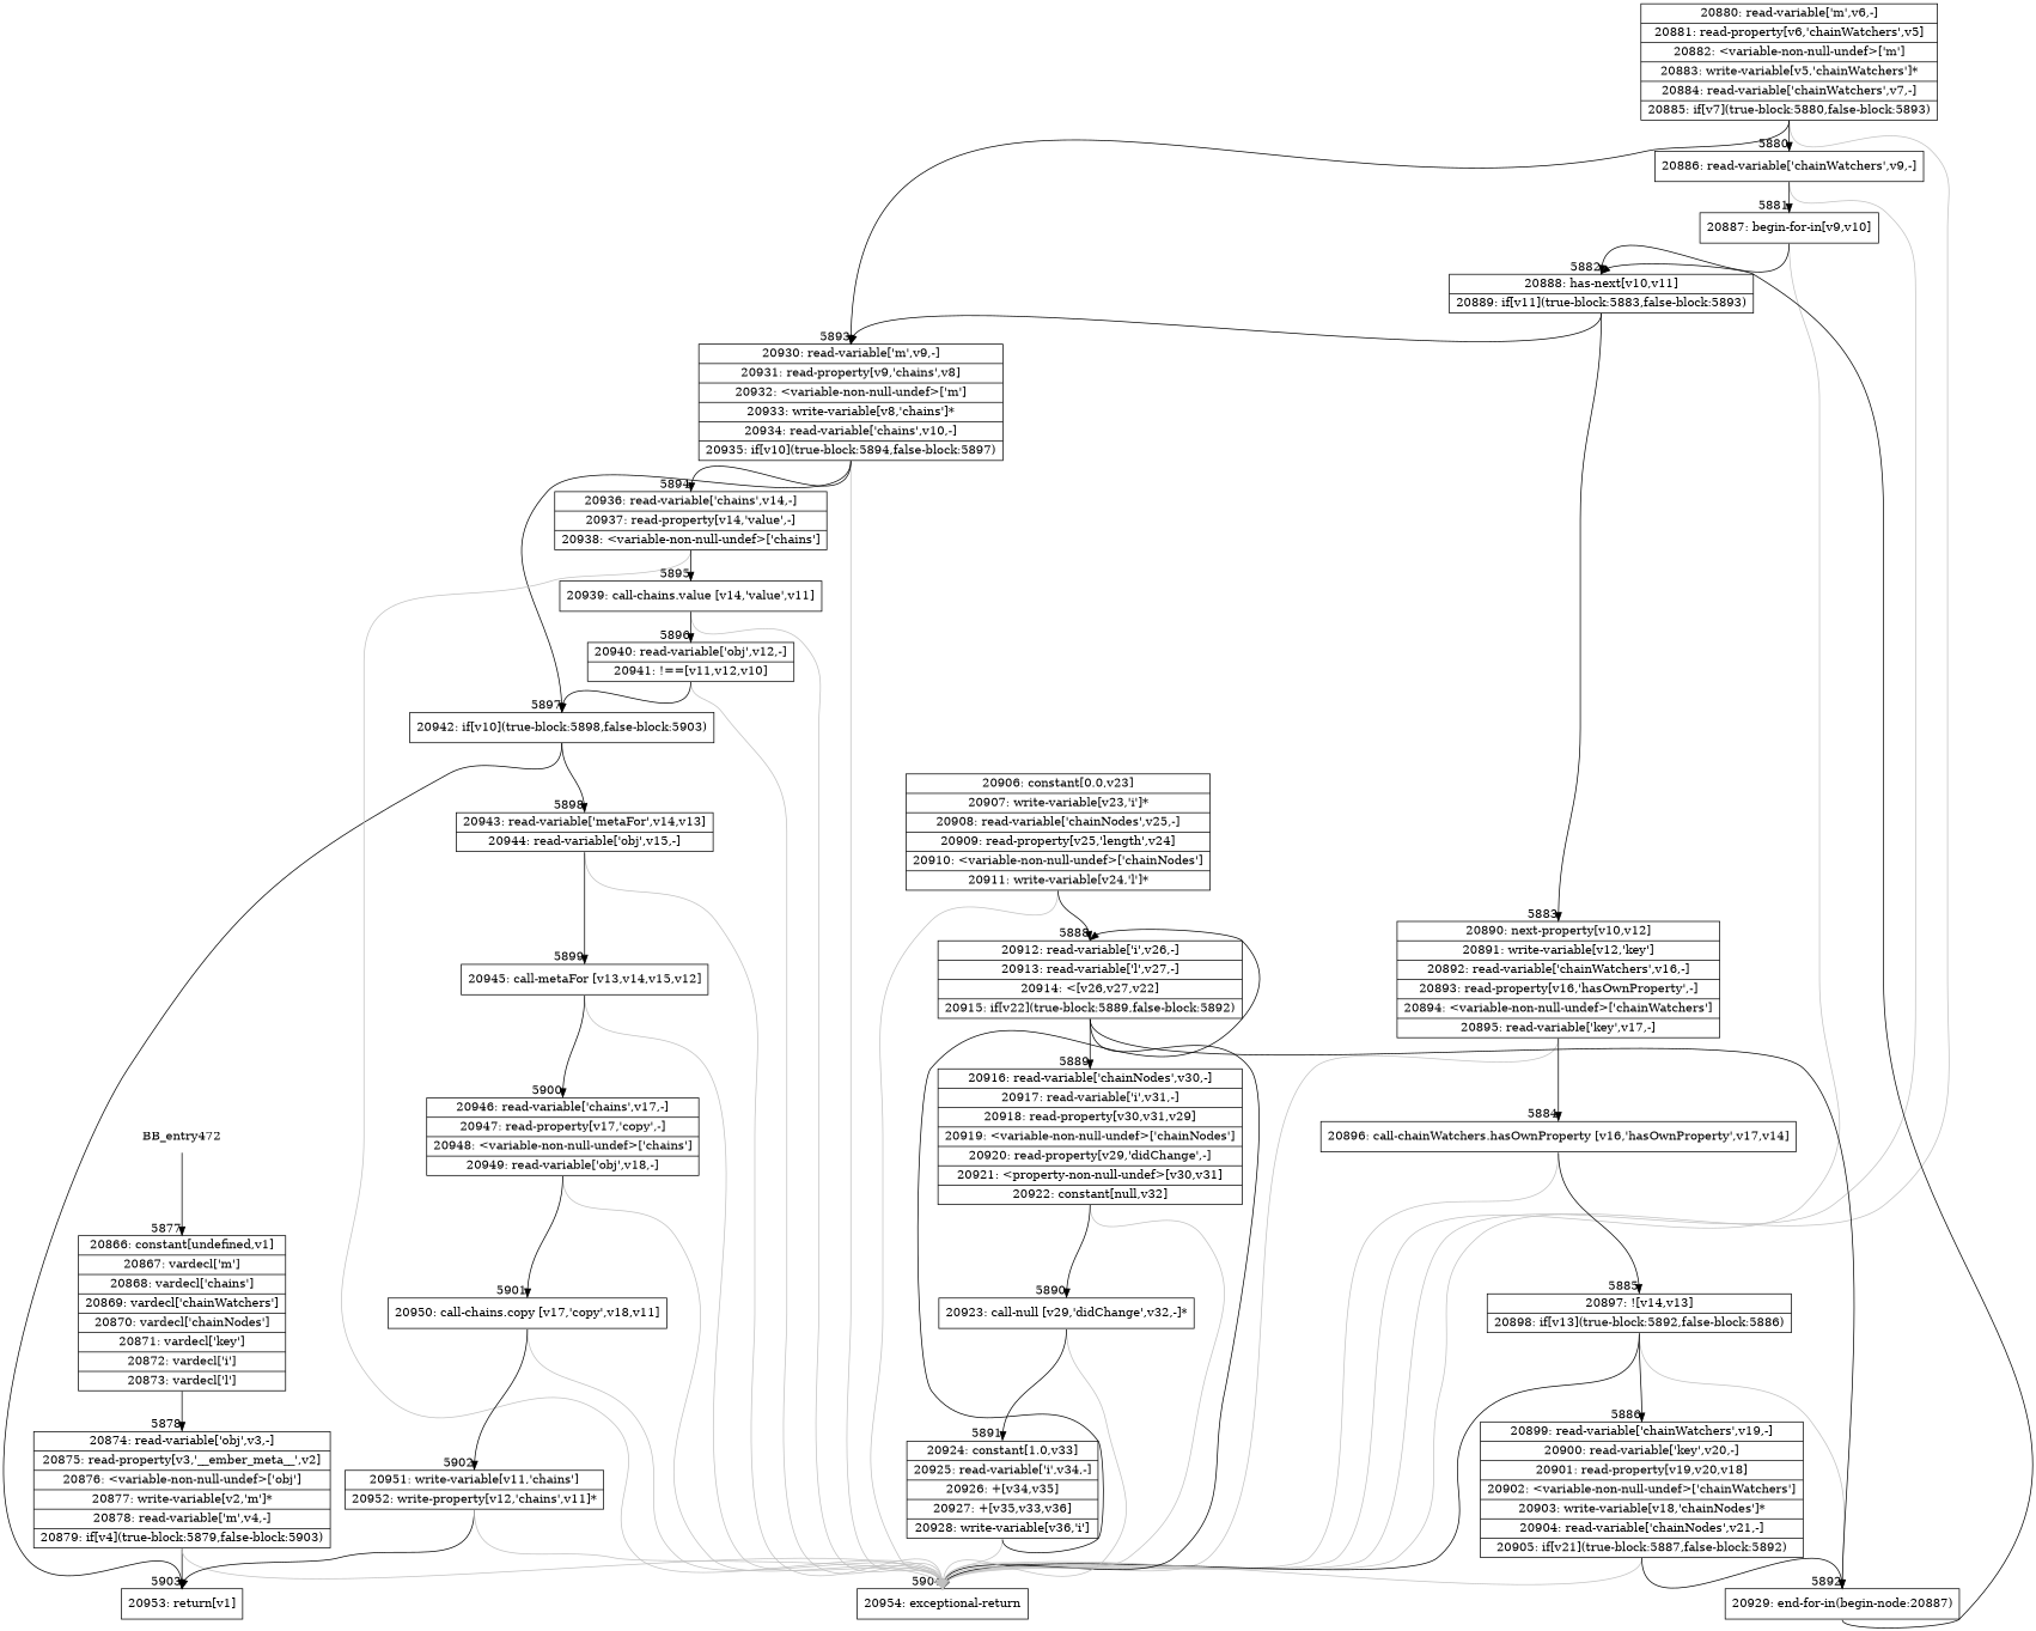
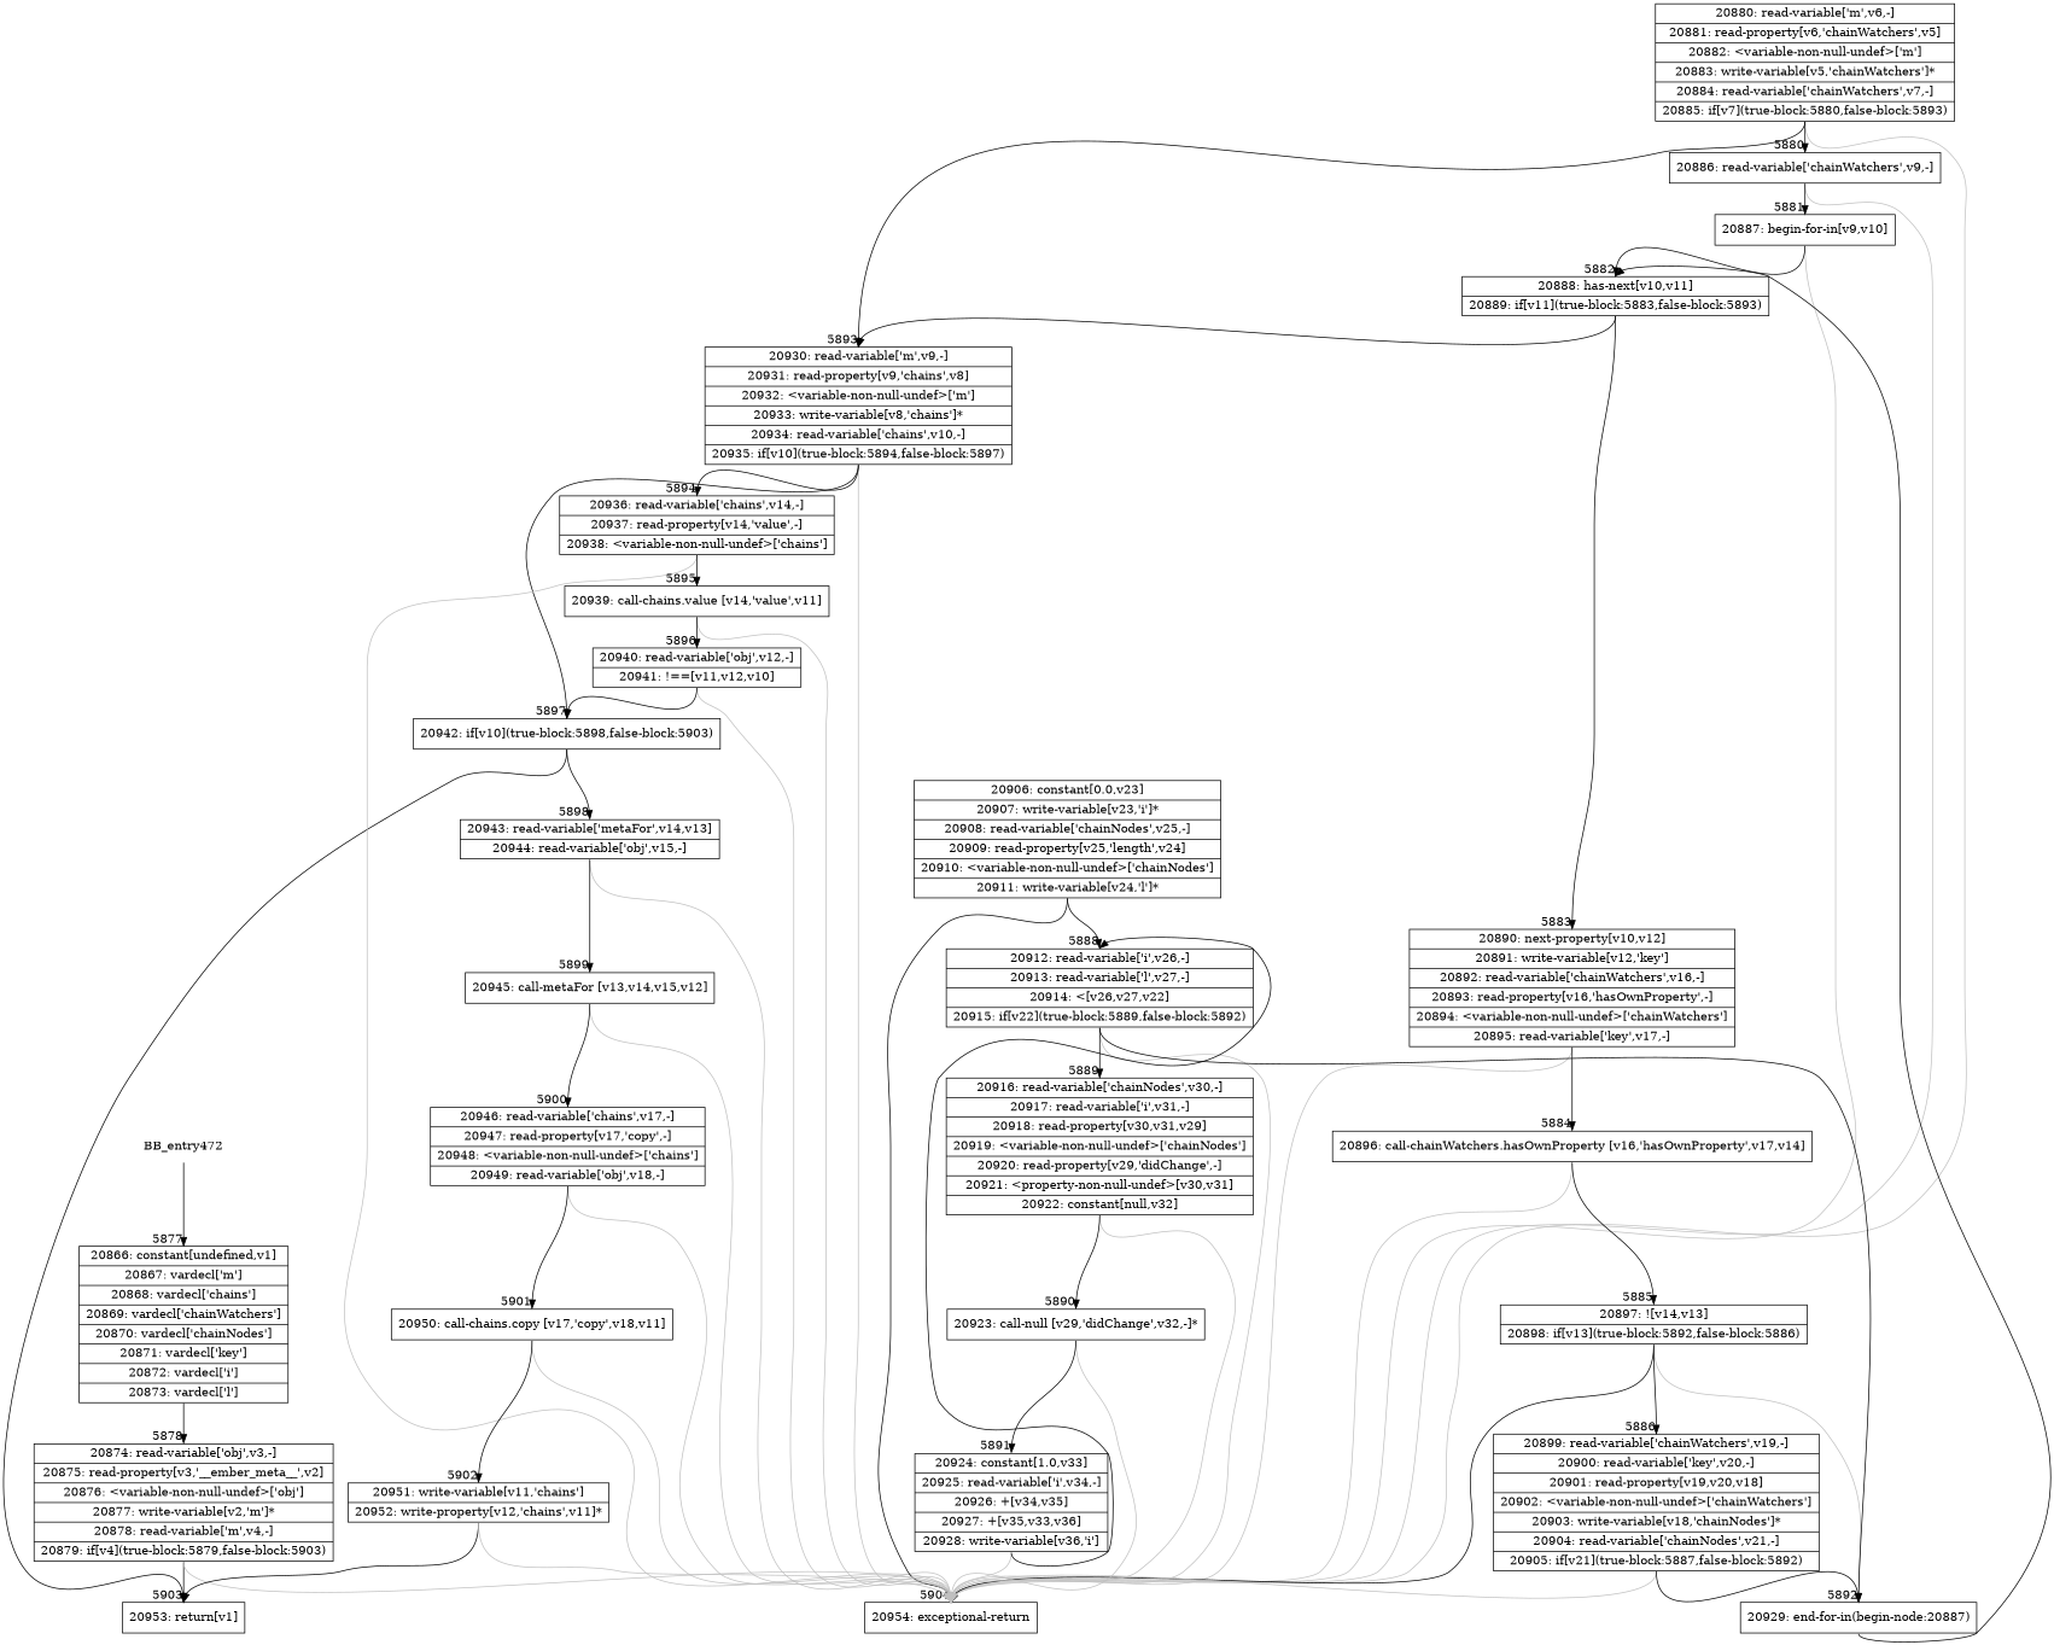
  digraph {
    rankdir=TD
    node [shape=record]
    edge [headport=n tailport=s]
    BB_entry472 [shape=none]
    n2 [label="{20866: constant[undefined,v1]|20867: vardecl['m']|20868: vardecl['chains']|20869: vardecl['chainWatchers']|20870: vardecl['chainNodes']|20871: vardecl['key']|20872: vardecl['i']|20873: vardecl['l']}"]
    n3 [label="{20874: read-variable['obj',v3,-]|20875: read-property[v3,'__ember_meta__',v2]|20876: \<variable-non-null-undef\>['obj']|20877: write-variable[v2,'m']*|20878: read-variable['m',v4,-]|20879: if[v4](true-block:5879,false-block:5903)}"]
    n4 [label="{20953: return[v1]}"]
    n5 [label="{20954: exceptional-return}"]
    n6 [label="{20880: read-variable['m',v6,-]|20881: read-property[v6,'chainWatchers',v5]|20882: \<variable-non-null-undef\>['m']|20883: write-variable[v5,'chainWatchers']*|20884: read-variable['chainWatchers',v7,-]|20885: if[v7](true-block:5880,false-block:5893)}"]
    n7 [label="{20886: read-variable['chainWatchers',v9,-]}"]
    n8 [label="{20930: read-variable['m',v9,-]|20931: read-property[v9,'chains',v8]|20932: \<variable-non-null-undef\>['m']|20933: write-variable[v8,'chains']*|20934: read-variable['chains',v10,-]|20935: if[v10](true-block:5894,false-block:5897)}"]
    n9 [label="{20887: begin-for-in[v9,v10]}"]
    n10 [label="{20942: if[v10](true-block:5898,false-block:5903)}"]
    n11 [label="{20936: read-variable['chains',v14,-]|20937: read-property[v14,'value',-]|20938: \<variable-non-null-undef\>['chains']}"]
    n12 [label="{20888: has-next[v10,v11]|20889: if[v11](true-block:5883,false-block:5893)}"]
    n13 [label="{20943: read-variable['metaFor',v14,v13]|20944: read-variable['obj',v15,-]}"]
    n14 [label="{20939: call-chains.value [v14,'value',v11]}"]
    n15 [label="{20890: next-property[v10,v12]|20891: write-variable[v12,'key']|20892: read-variable['chainWatchers',v16,-]|20893: read-property[v16,'hasOwnProperty',-]|20894: \<variable-non-null-undef\>['chainWatchers']|20895: read-variable['key',v17,-]}"]
    n16 [label="{20896: call-chainWatchers.hasOwnProperty [v16,'hasOwnProperty',v17,v14]}"]
    n17 [label="{20897: ![v14,v13]|20898: if[v13](true-block:5892,false-block:5886)}"]
    n18 [label="{20929: end-for-in(begin-node:20887)}"]
    n19 [label="{20899: read-variable['chainWatchers',v19,-]|20900: read-variable['key',v20,-]|20901: read-property[v19,v20,v18]|20902: \<variable-non-null-undef\>['chainWatchers']|20903: write-variable[v18,'chainNodes']*|20904: read-variable['chainNodes',v21,-]|20905: if[v21](true-block:5887,false-block:5892)}"]
    n20 [label="{20906: constant[0.0,v23]|20907: write-variable[v23,'i']*|20908: read-variable['chainNodes',v25,-]|20909: read-property[v25,'length',v24]|20910: \<variable-non-null-undef\>['chainNodes']|20911: write-variable[v24,'l']*}"]
    n21 [label="{20912: read-variable['i',v26,-]|20913: read-variable['l',v27,-]|20914: \<[v26,v27,v22]|20915: if[v22](true-block:5889,false-block:5892)}"]
    n22 [label="{20916: read-variable['chainNodes',v30,-]|20917: read-variable['i',v31,-]|20918: read-property[v30,v31,v29]|20919: \<variable-non-null-undef\>['chainNodes']|20920: read-property[v29,'didChange',-]|20921: \<property-non-null-undef\>[v30,v31]|20922: constant[null,v32]}"]
    n23 [label="{20923: call-null [v29,'didChange',v32,-]*}"]
    n24 [label="{20924: constant[1.0,v33]|20925: read-variable['i',v34,-]|20926: +[v34,v35]|20927: +[v35,v33,v36]|20928: write-variable[v36,'i']}"]
    n25 [label="{20945: call-metaFor [v13,v14,v15,v12]}"]
    n26 [label="{20940: read-variable['obj',v12,-]|20941: !==[v11,v12,v10]}"]
    n27 [label="{20946: read-variable['chains',v17,-]|20947: read-property[v17,'copy',-]|20948: \<variable-non-null-undef\>['chains']|20949: read-variable['obj',v18,-]}"]
    n28 [label="{20950: call-chains.copy [v17,'copy',v18,v11]}"]
    n29 [label="{20951: write-variable[v11,'chains']|20952: write-property[v12,'chains',v11]*}"]
    BB_entry472 -> n2 [headlabel="    5877"]
    n2 -> n3 [headlabel="      5878"]
    n3 -> n4 [headlabel="      5903"]
    n3 -> n5 [color=gray headlabel="      5904"]
    n6 -> n5 [color=gray]
    n6 -> n7 [headlabel="      5880"]
    n6 -> n8 [headlabel="      5893"]
    n7 -> n5 [color=gray]
    n7 -> n9 [headlabel="      5881"]
    n8 -> n5 [color=gray]
    n8 -> n10 [headlabel="      5897"]
    n8 -> n11 [headlabel="      5894"]
    n9 -> n5 [color=gray]
    n9 -> n12 [headlabel="      5882"]
    n10 -> n4
    n10 -> n13 [headlabel="      5898"]
    n11 -> n5 [color=gray]
    n11 -> n14 [headlabel="      5895"]
    n12 -> n8
    n12 -> n15 [headlabel="      5883"]
    n13 -> n5 [color=gray]
    n13 -> n25 [headlabel="      5899"]
    n14 -> n5 [color=gray]
    n14 -> n26 [headlabel="      5896"]
    n15 -> n5 [color=gray]
    n15 -> n16 [headlabel="      5884"]
    n16 -> n5 [color=gray]
    n16 -> n17 [headlabel="      5885"]
    n17 -> n5 [color=black]
    n17 -> n18 [color=gray headlabel="      5892"]
    n17 -> n19 [headlabel="      5886"]
    n18 -> n12
    n19 -> n5 [color=gray]
    n19 -> n18
-   n20 -> n5 [color=gray]
+   n20 -> n5 [color=black]
    n20 -> n21 [headlabel="      5888"]
-   n21 -> n5 [color=black]
+   n21 -> n5 [color=gray]
    n21 -> n18
    n21 -> n22 [headlabel="      5889"]
    n22 -> n5 [color=gray]
    n22 -> n23 [headlabel="      5890"]
    n23 -> n5 [color=gray]
    n23 -> n24 [headlabel="      5891"]
    n24 -> n5 [color=gray]
    n24 -> n21
    n25 -> n5 [color=gray]
    n25 -> n27 [headlabel="      5900"]
    n26 -> n5 [color=gray]
    n26 -> n10
    n27 -> n5 [color=gray]
    n27 -> n28 [headlabel="      5901"]
    n28 -> n5 [color=gray]
    n28 -> n29 [headlabel="      5902"]
    n29 -> n4
    n29 -> n5 [color=gray]
  }
